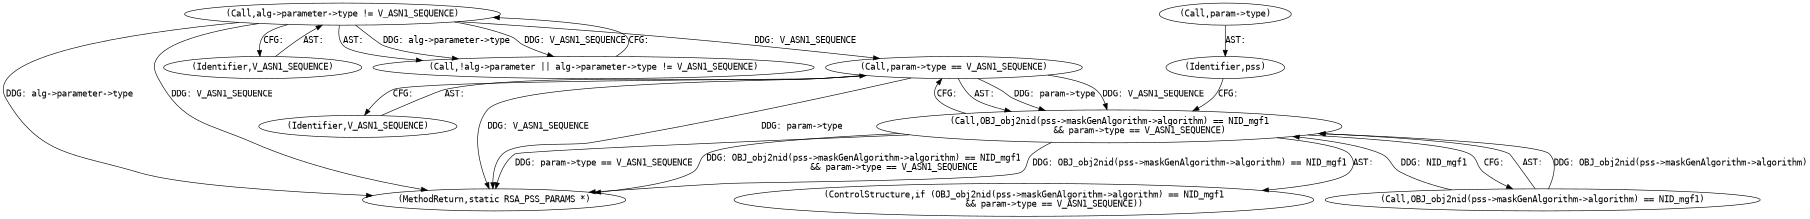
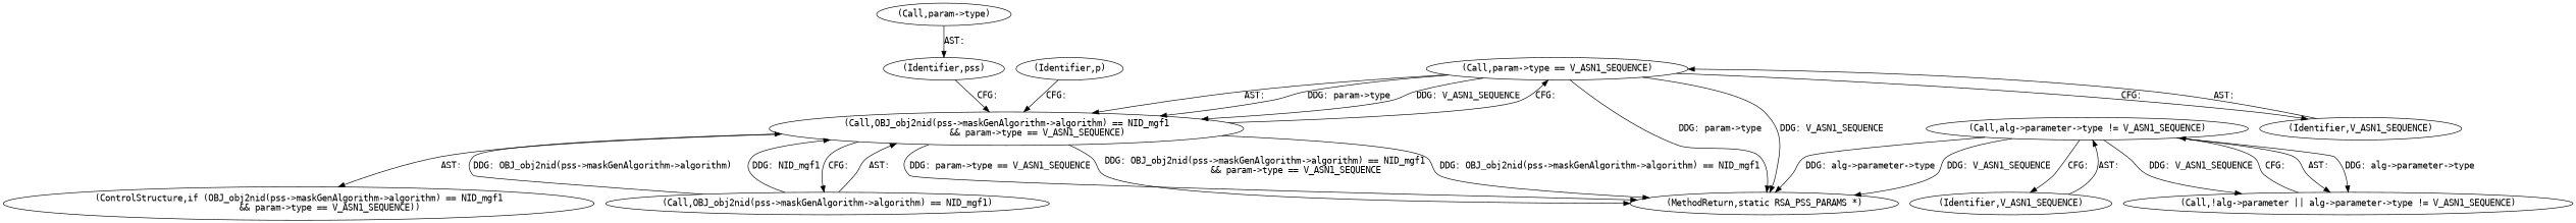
  digraph {
    fontname="DejaVu Sans Mono"
    node [fontname="DejaVu Sans Mono"]
    edge [fontname="DejaVu Sans Mono"]
    n1 [label="(Call,param->type == V_ASN1_SEQUENCE)"]
    n2 [label="(Call,OBJ_obj2nid(pss->maskGenAlgorithm->algorithm) == NID_mgf1\n            && param->type == V_ASN1_SEQUENCE)"]
    n3 [label="(Identifier,V_ASN1_SEQUENCE)"]
    n4 [label="(MethodReturn,static RSA_PSS_PARAMS *)"]
    n5 [label="(ControlStructure,if (OBJ_obj2nid(pss->maskGenAlgorithm->algorithm) == NID_mgf1\n            && param->type == V_ASN1_SEQUENCE))"]
    n6 [label="(Call,OBJ_obj2nid(pss->maskGenAlgorithm->algorithm) == NID_mgf1)"]
    n7 [label="(Call,alg->parameter->type != V_ASN1_SEQUENCE)"]
    n8 [label="(Identifier,V_ASN1_SEQUENCE)"]
    n9 [label="(Call,!alg->parameter || alg->parameter->type != V_ASN1_SEQUENCE)"]
    n10 [label="(Call,param->type)"]
    n11 [label="(Identifier,pss)"]
+   n12 [label="(Identifier,p)"]
    n1 -> n2 [label="AST: "]
    n1 -> n2 [label="DDG: param->type"]
    n1 -> n2 [label="DDG: V_ASN1_SEQUENCE"]
    n1 -> n3 [label="CFG: "]
    n1 -> n4 [label="DDG: V_ASN1_SEQUENCE"]
    n1 -> n4 [label="DDG: param->type"]
    n2 -> n1 [label="CFG: "]
    n2 -> n4 [label="DDG: param->type == V_ASN1_SEQUENCE"]
    n2 -> n4 [label="DDG: OBJ_obj2nid(pss->maskGenAlgorithm->algorithm) == NID_mgf1\n            && param->type == V_ASN1_SEQUENCE"]
    n2 -> n4 [label="DDG: OBJ_obj2nid(pss->maskGenAlgorithm->algorithm) == NID_mgf1"]
    n2 -> n5 [label="AST: "]
    n2 -> n6 [label="CFG: "]
    n3 -> n1 [label="AST: "]
    n6 -> n2 [label="AST: "]
    n6 -> n2 [label="DDG: OBJ_obj2nid(pss->maskGenAlgorithm->algorithm)"]
    n6 -> n2 [label="DDG: NID_mgf1"]
-   n7 -> n1 [label="DDG: V_ASN1_SEQUENCE"]
    n7 -> n4 [label="DDG: alg->parameter->type"]
    n7 -> n4 [label="DDG: V_ASN1_SEQUENCE"]
    n7 -> n8 [label="CFG: "]
    n7 -> n9 [label="AST: "]
    n7 -> n9 [label="DDG: alg->parameter->type"]
    n7 -> n9 [label="DDG: V_ASN1_SEQUENCE"]
    n8 -> n7 [label="AST: "]
    n9 -> n7 [label="CFG: "]
    n10 -> n11 [label="AST: "]
    n11 -> n2 [label="CFG: "]
+   n12 -> n2 [label="CFG: "]
  }
